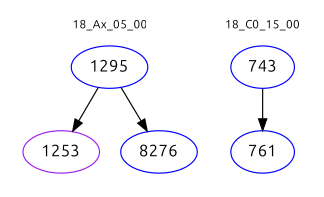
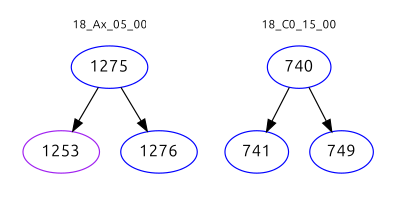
  digraph {
    fontname=Ubuntu
    node [color=blue fontname=Ubuntu]
    edge [color=black fontname=Ubuntu]
-   n1 [label=1295]
+   n1 [label=1275]
    n2 [color=purple label=1253]
-   n3 [label=8276]
-   n4 [label=743]
-   n5 [label=761]
+   n3 [label=1276]
+   n4 [label=740]
+   n5 [label=741]
+   n6 [label=749]
    subgraph cluster_1 {
      color=white
      fontsize=10
      label="18_Ax_05_00"
      n1
      n2
      n3
    }
    subgraph cluster_2 {
      color=white
      fontsize=10
      label="18_C0_15_00"
      n4
      n5
+     n6
    }
    n1 -> n2
    n1 -> n3
    n4 -> n5
+   n4 -> n6
  }
